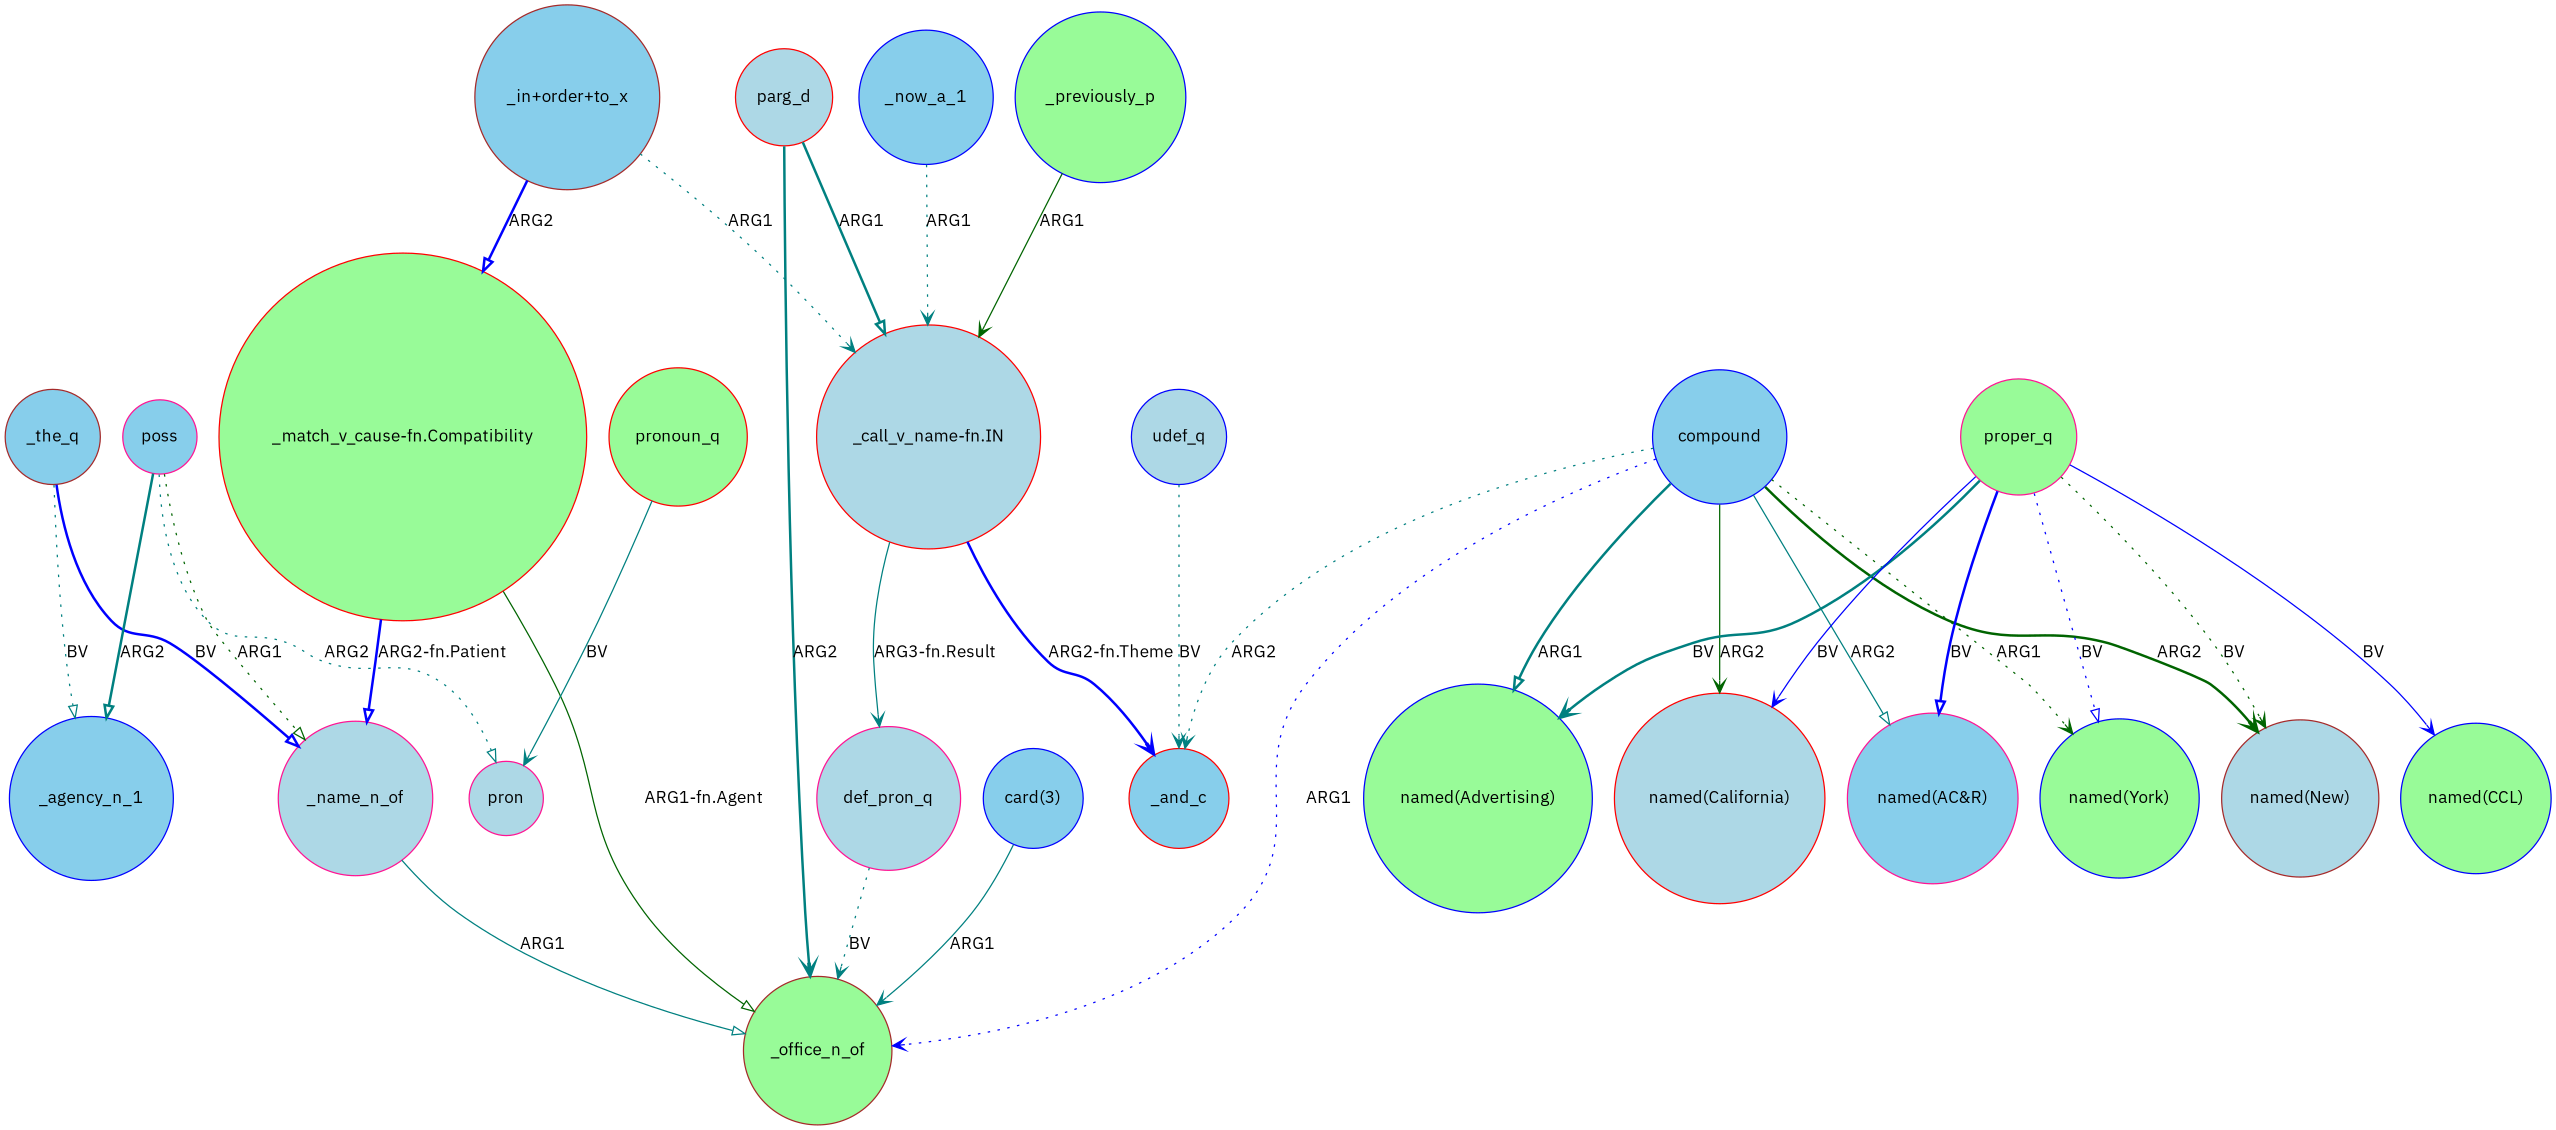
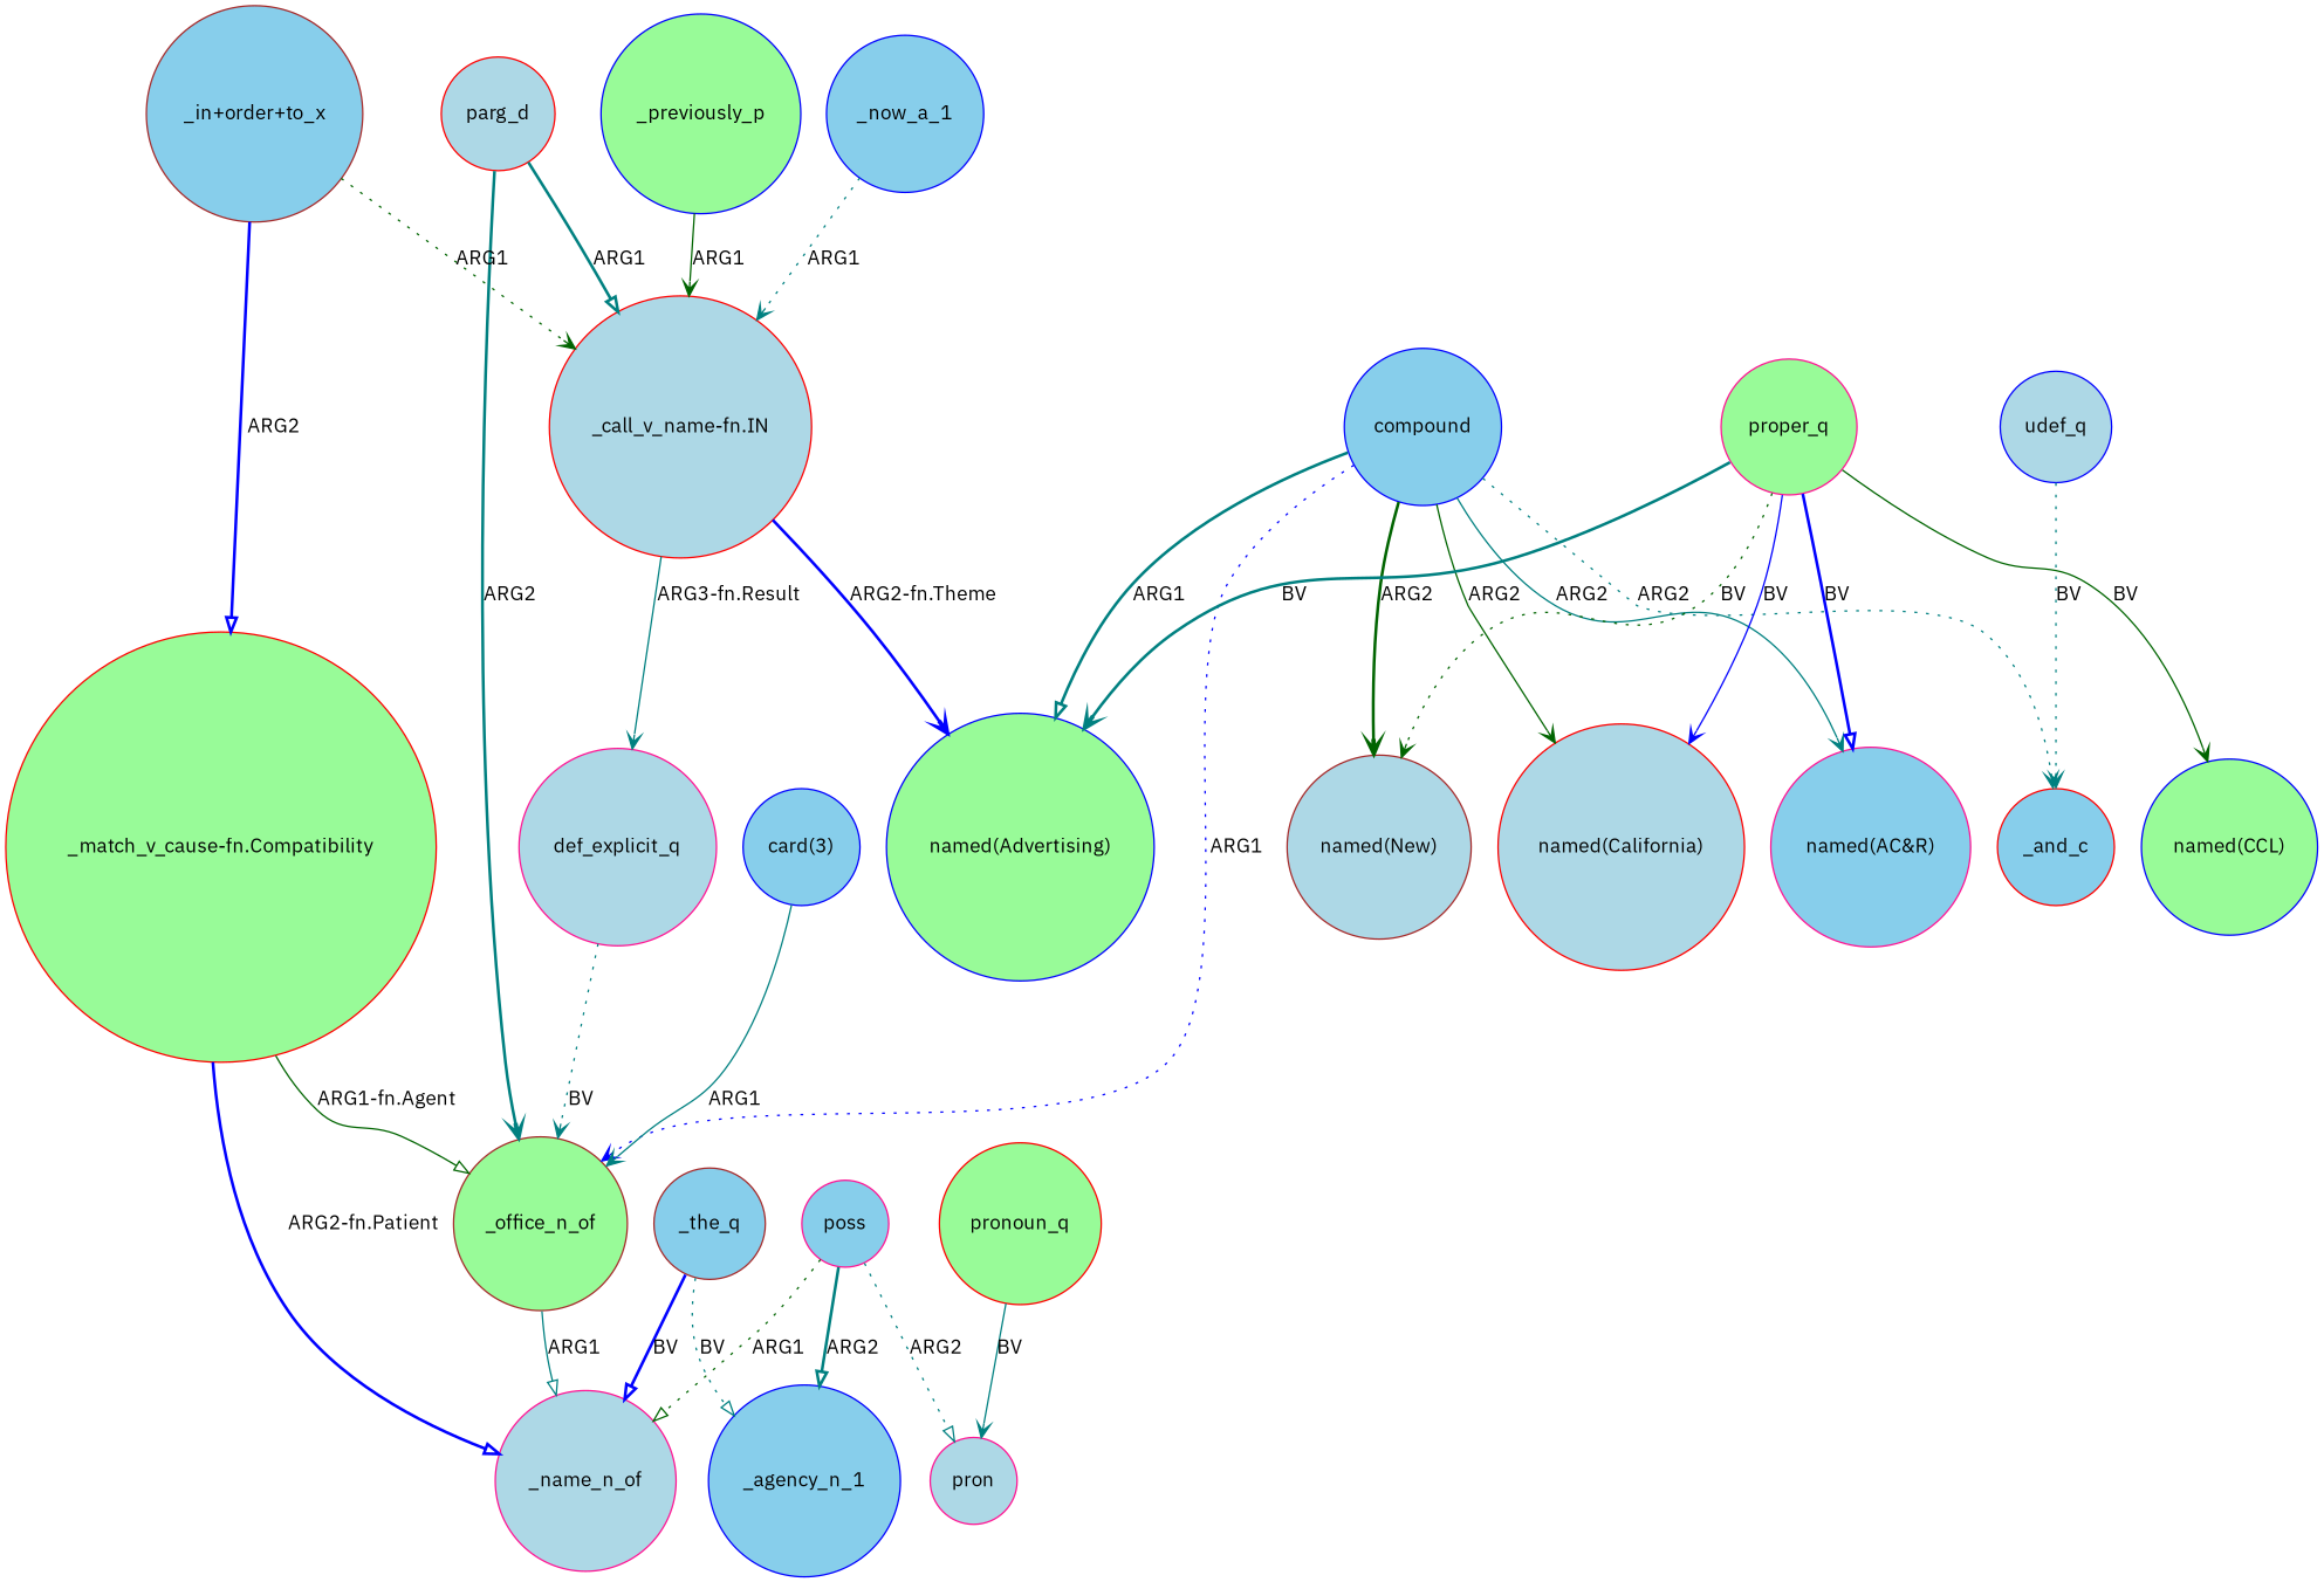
  digraph {
    fontname="IBM Plex Sans"
    node [color=blue fillcolor=skyblue fontname="IBM Plex Sans" shape=circle style=filled]
    edge [arrowhead=vee color=teal fontname="IBM Plex Sans" style=dotted]
    _the_q [color=brown]
    _agency_n_1
    _name_n_of [color=deeppink fillcolor=lightblue]
    _office_n_of [color=brown fillcolor=palegreen]
    parg_d [color=red fillcolor=lightblue]
    "_call_v_name-fn.IN" [color=red fillcolor=lightblue]
    "named(Advertising)" [fillcolor=palegreen]
-   def_explicit_q [color=deeppink fillcolor=lightblue label=def_pron_q]
+   def_explicit_q [color=deeppink fillcolor=lightblue]
    compound
    "named(New)" [color=brown fillcolor=lightblue]
    "named(California)" [color=red fillcolor=lightblue]
    _and_c [color=red]
-   "named(York)" [fillcolor=palegreen]
    "named(AC&R)" [color=deeppink]
    poss [color=deeppink]
    pron [color=deeppink fillcolor=lightblue]
    proper_q [color=deeppink fillcolor=palegreen]
    "named(CCL)" [fillcolor=palegreen]
    _now_a_1
    "_match_v_cause-fn.Compatibility" [color=red fillcolor=palegreen]
    _previously_p [fillcolor=palegreen]
    "_in+order+to_x" [color=brown]
    pronoun_q [color=red fillcolor=palegreen]
    "card(3)"
    udef_q [fillcolor=lightblue]
    _the_q -> _agency_n_1 [arrowhead=onormal label=BV]
    _the_q -> _name_n_of [arrowhead=onormal color=blue label=BV style=bold]
-   _name_n_of -> _office_n_of [arrowhead=onormal label=ARG1 style=solid]
+   _office_n_of -> _name_n_of [arrowhead=onormal label=ARG1 style=solid]
    parg_d -> _office_n_of [label=ARG2 style=bold]
    parg_d -> "_call_v_name-fn.IN" [arrowhead=onormal label=ARG1 style=bold]
-   "_call_v_name-fn.IN" -> _and_c [color=blue label="ARG2-fn.Theme" style=bold]
+   "_call_v_name-fn.IN" -> "named(Advertising)" [color=blue label="ARG2-fn.Theme" style=bold]
    "_call_v_name-fn.IN" -> def_explicit_q [label="ARG3-fn.Result" style=solid]
    def_explicit_q -> _office_n_of [label=BV]
    compound -> _office_n_of [color=blue label=ARG1]
    compound -> "named(Advertising)" [arrowhead=onormal label=ARG1 style=bold]
    compound -> "named(New)" [color=darkgreen label=ARG2 style=bold]
    compound -> "named(California)" [color=darkgreen label=ARG2 style=solid]
    compound -> _and_c [label=ARG2]
-   compound -> "named(York)" [color=darkgreen label=ARG1]
-   compound -> "named(AC&R)" [arrowhead=onormal label=ARG2 style=solid]
+   compound -> "named(AC&R)" [label=ARG2 style=solid]
    poss -> _agency_n_1 [arrowhead=onormal label=ARG2 style=bold]
    poss -> _name_n_of [arrowhead=onormal color=darkgreen label=ARG1]
    poss -> pron [arrowhead=onormal label=ARG2]
    proper_q -> "named(Advertising)" [label=BV style=bold]
    proper_q -> "named(New)" [color=darkgreen label=BV]
    proper_q -> "named(California)" [color=blue label=BV style=solid]
-   proper_q -> "named(York)" [arrowhead=onormal color=blue label=BV]
    proper_q -> "named(AC&R)" [arrowhead=onormal color=blue label=BV style=bold]
-   proper_q -> "named(CCL)" [color=blue label=BV style=solid]
+   proper_q -> "named(CCL)" [color=darkgreen label=BV style=solid]
    _now_a_1 -> "_call_v_name-fn.IN" [label=ARG1]
    "_match_v_cause-fn.Compatibility" -> _name_n_of [arrowhead=onormal color=blue label="ARG2-fn.Patient" style=bold]
    "_match_v_cause-fn.Compatibility" -> _office_n_of [arrowhead=onormal color=darkgreen label="ARG1-fn.Agent" style=solid]
    _previously_p -> "_call_v_name-fn.IN" [color=darkgreen label=ARG1 style=solid]
-   "_in+order+to_x" -> "_call_v_name-fn.IN" [label=ARG1]
+   "_in+order+to_x" -> "_call_v_name-fn.IN" [color=darkgreen label=ARG1]
    "_in+order+to_x" -> "_match_v_cause-fn.Compatibility" [arrowhead=onormal color=blue label=ARG2 style=bold]
    pronoun_q -> pron [label=BV style=solid]
    "card(3)" -> _office_n_of [label=ARG1 style=solid]
    udef_q -> _and_c [label=BV]
  }
